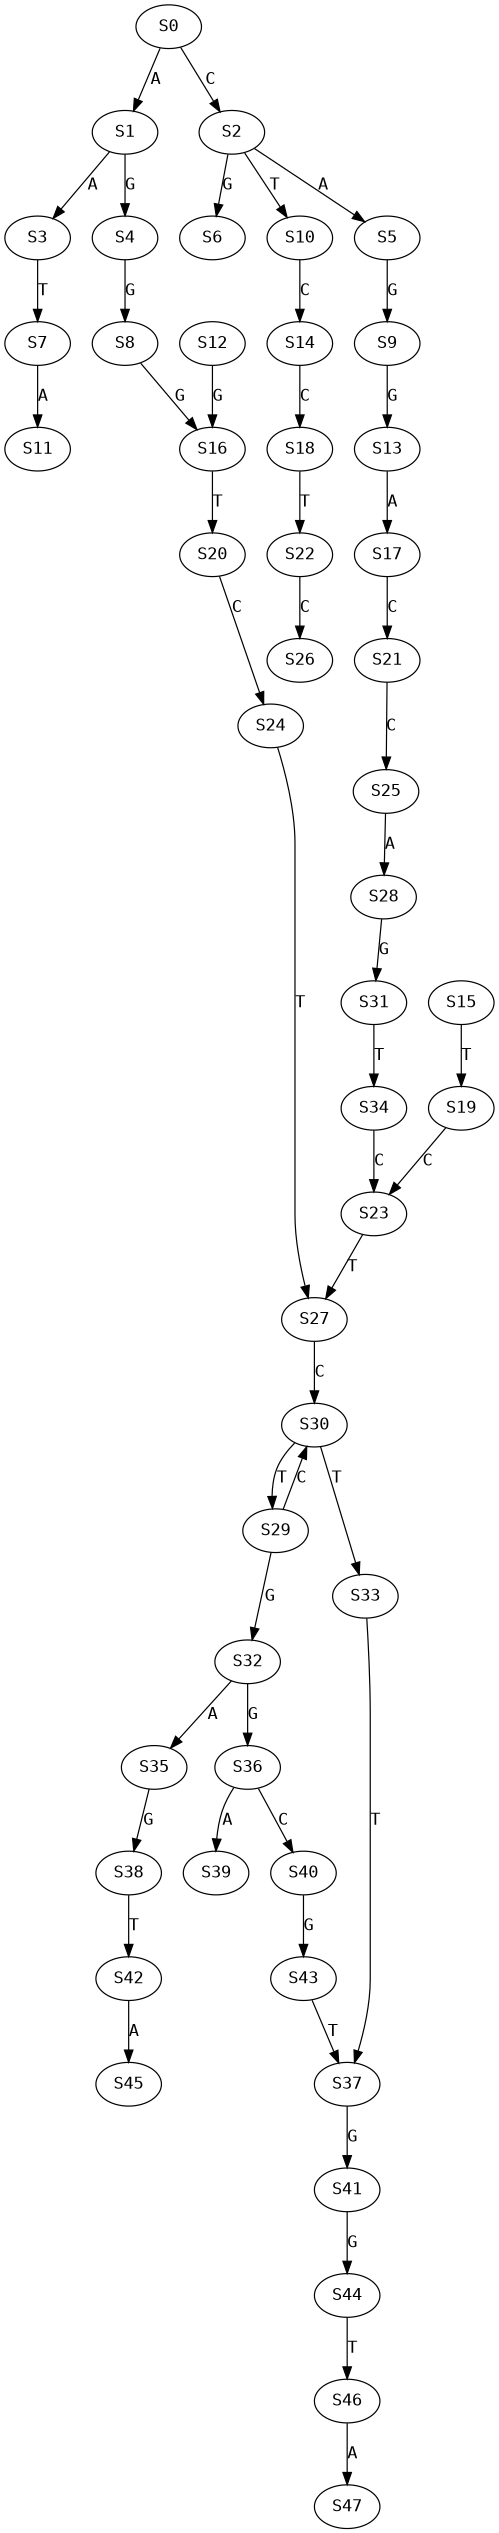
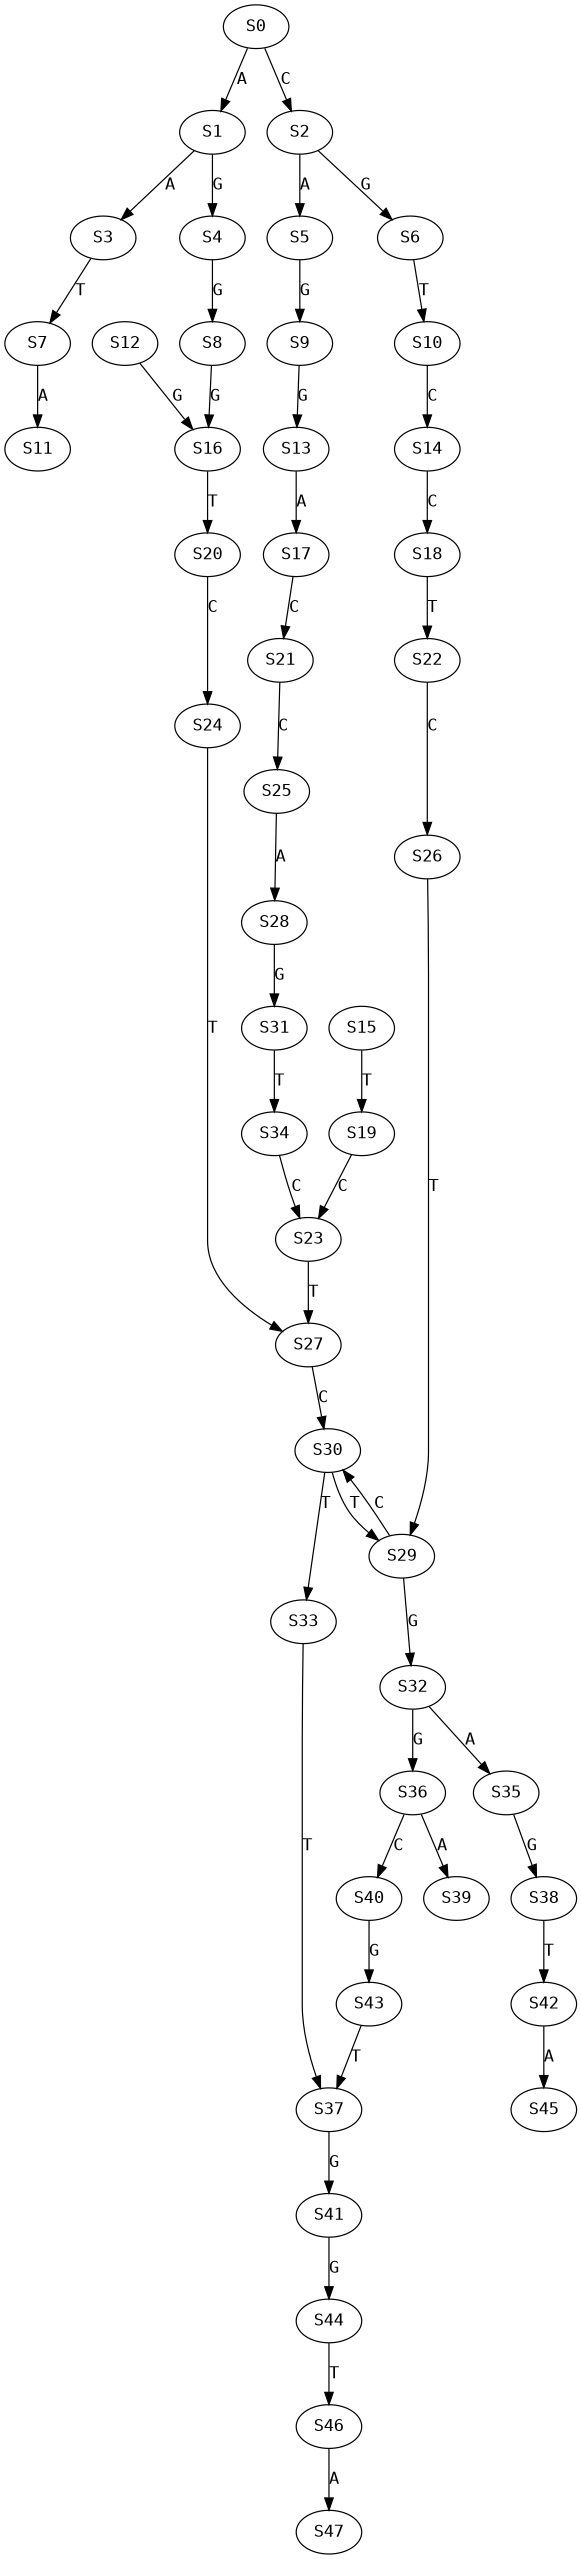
  strict digraph {
    fontname="DejaVu Sans Mono"
    node [fontname="DejaVu Sans Mono"]
    edge [fontname="DejaVu Sans Mono"]
    S0
    S1
    S2
    S3
    S4
    S5
    S6
    S7
    S8
    S9
    S10
    S11
    S16
    S13
    S14
    S12
    S17
    S18
    S15
    S19
    S20
    S21
    S22
    S23
    S24
    S25
    S26
    S27
    S28
    S29
    S30
    S31
    S32
    S33
    S34
    S35
    S36
    S37
    S38
    S39
    S40
    S41
    S42
    S43
    S44
    S45
    S46
    S47
    S0 -> S1 [label=A]
    S0 -> S2 [label=C]
    S1 -> S3 [label=A]
    S1 -> S4 [label=G]
    S2 -> S5 [label=A]
    S2 -> S6 [label=G]
    S3 -> S7 [label=T]
    S4 -> S8 [label=G]
    S5 -> S9 [label=G]
-   S2 -> S10 [label=T]
+   S6 -> S10 [label=T]
    S7 -> S11 [label=A]
    S8 -> S16 [label=G]
    S9 -> S13 [label=G]
    S10 -> S14 [label=C]
    S16 -> S20 [label=T]
    S13 -> S17 [label=A]
    S14 -> S18 [label=C]
    S12 -> S16 [label=G]
    S17 -> S21 [label=C]
    S18 -> S22 [label=T]
    S15 -> S19 [label=T]
    S19 -> S23 [label=C]
    S20 -> S24 [label=C]
    S21 -> S25 [label=C]
    S22 -> S26 [label=C]
    S23 -> S27 [label=T]
    S24 -> S27 [label=T]
    S25 -> S28 [label=A]
+   S26 -> S29 [label=T]
    S27 -> S30 [label=C]
    S28 -> S31 [label=G]
    S29 -> S30 [label=C]
    S29 -> S32 [label=G]
    S30 -> S29 [label=T]
    S30 -> S33 [label=T]
    S31 -> S34 [label=T]
    S32 -> S35 [label=A]
    S32 -> S36 [label=G]
    S33 -> S37 [label=T]
    S34 -> S23 [label=C]
    S35 -> S38 [label=G]
    S36 -> S39 [label=A]
    S36 -> S40 [label=C]
    S37 -> S41 [label=G]
    S38 -> S42 [label=T]
    S40 -> S43 [label=G]
    S41 -> S44 [label=G]
    S42 -> S45 [label=A]
    S43 -> S37 [label=T]
    S44 -> S46 [label=T]
    S46 -> S47 [label=A]
  }
